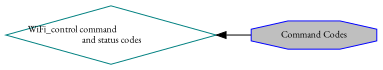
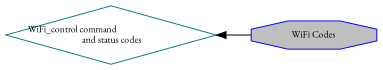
  digraph {
    rankdir=LR
    fontname="EB Garamond"
    node [fontname="EB Garamond" fontsize=10 style=filled]
    n1 [color=teal fillcolor=white height=0.2 label="WiFi_control command\l and status codes" shape=diamond width=0.4]
-   n2 [color=blue fillcolor=grey75 fontcolor=black height=0.2 label="Command Codes" shape=octagon width=0.4]
+   n2 [color=blue fillcolor=grey75 fontcolor=black height=0.2 label="WiFi Codes" shape=octagon width=0.4]
    n1 -> n2 [dir=back fontname="EB Garamond" fontsize=10 labelfontname=Helvetica labelfontsize=10 shape=plaintext style=solid]
  }
